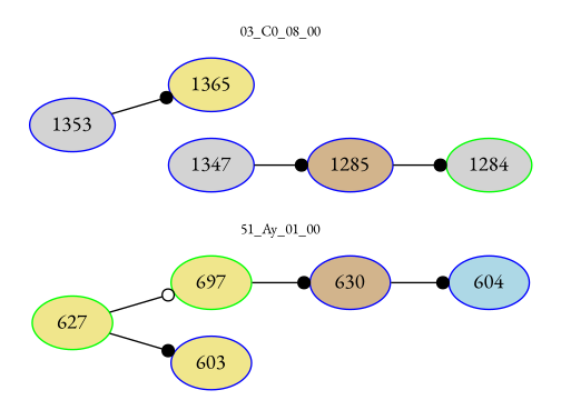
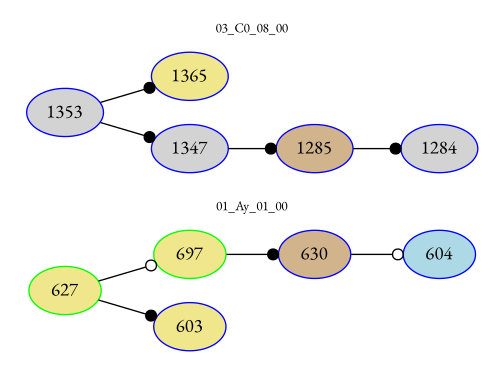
  digraph {
    fontname="EB Garamond"
    rankdir=LR
    node [color=blue fillcolor=khaki fontname="EB Garamond" style=filled]
    edge [arrowhead=dot color=black fontname="EB Garamond"]
    n1 [color=green label=627]
    n2 [label=603]
    n3 [color=green label=697]
    n4 [fillcolor=tan label=630]
    n5 [fillcolor=lightblue label=604]
    n6 [fillcolor=lightgrey label=1353]
    n7 [fillcolor=lightgrey label=1347]
    n8 [label=1365]
    n9 [fillcolor=tan label=1285]
-   n10 [color=green fillcolor=lightgrey label=1284]
+   n10 [fillcolor=lightgrey label=1284]
    subgraph cluster_1 {
      color=white
      fontsize=10
-     label="51_Ay_01_00"
+     label="01_Ay_01_00"
      n1
      n2
      n3
      n4
      n5
    }
    subgraph cluster_2 {
      color=white
      fontsize=10
      label="03_C0_08_00"
      n6
      n7
      n8
      n9
      n10
    }
    n1 -> n2
    n1 -> n3 [arrowhead=odot]
    n3 -> n4
-   n4 -> n5
+   n4 -> n5 [arrowhead=odot]
+   n6 -> n7
    n6 -> n8
    n7 -> n9
    n9 -> n10
  }
